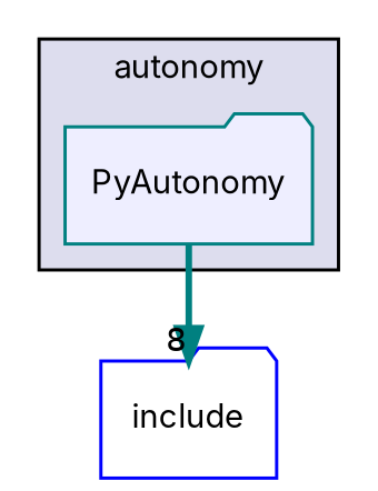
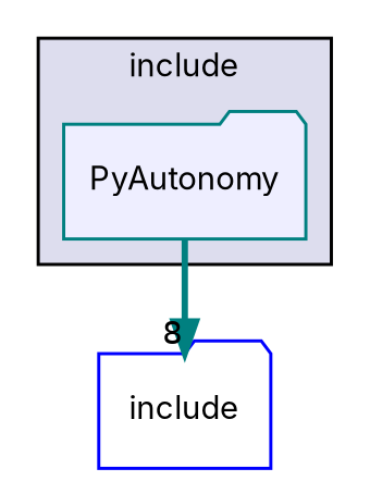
  digraph {
    compound=true
    fontname=Inter
    node [fontname=Inter fontsize=10 shape=folder style=filled]
    n1 [fillcolor="#eeeeff" label=PyAutonomy pencolor=black color=teal]
    n2 [color=blue fillcolor=white label=include]
    subgraph cluster_1 {
      bgcolor="#ddddee"
      fontsize=10
-     label=autonomy
+     label=include
      pencolor=black
      n1
    }
    n1 -> n2 [headlabel=8 labeldistance=1.5 labelfontname=Helvetica labelfontsize=10 color=teal style=bold fontname=Inter]
  }
